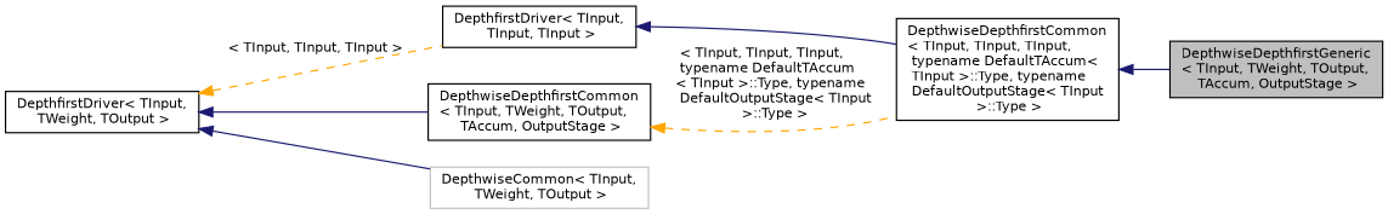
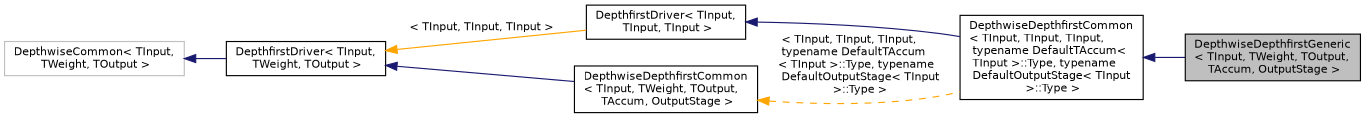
  digraph {
    rankdir=LR
    node [color=black fillcolor=white fontname=Helvetica fontsize=10 shape=record style=filled]
    edge [color=midnightblue dir=back fontname=Helvetica fontsize=10 labelfontname=Helvetica labelfontsize=10 style=solid]
    n1 [fillcolor=grey75 fontcolor=black height=0.2 label="DepthwiseDepthfirstGeneric\l\< TInput, TWeight, TOutput,\l TAccum, OutputStage \>" width=0.4]
    n2 [height=0.2 label="DepthwiseDepthfirstCommon\l\< TInput, TInput, TInput,\l typename DefaultTAccum\<\l TInput \>::Type, typename\l DefaultOutputStage\< TInput\l \>::Type \>" width=0.4]
    n3 [height=0.2 label="DepthfirstDriver\< TInput,\l TInput, TInput \>" width=0.4]
    n4 [height=0.2 label="DepthfirstDriver\< TInput,\l TWeight, TOutput \>" width=0.4]
    n5 [height=0.2 label="DepthwiseDepthfirstCommon\l\< TInput, TWeight, TOutput,\l TAccum, OutputStage \>" width=0.4]
    n6 [color=grey75 height=0.2 label="DepthwiseCommon\< TInput,\l TWeight, TOutput \>" width=0.4]
    n2 -> n1
    n3 -> n2
-   n4 -> n3 [color=orange label=" \< TInput, TInput, TInput \>" style=dashed]
+   n4 -> n3 [color=orange label=" \< TInput, TInput, TInput \>"]
    n4 -> n5
    n5 -> n2 [color=orange label=" \< TInput, TInput, TInput,\l typename DefaultTAccum\l\< TInput \>::Type, typename\l DefaultOutputStage\< TInput\l \>::Type \>" style=dashed]
-   n4 -> n6
+   n6 -> n4
  }
